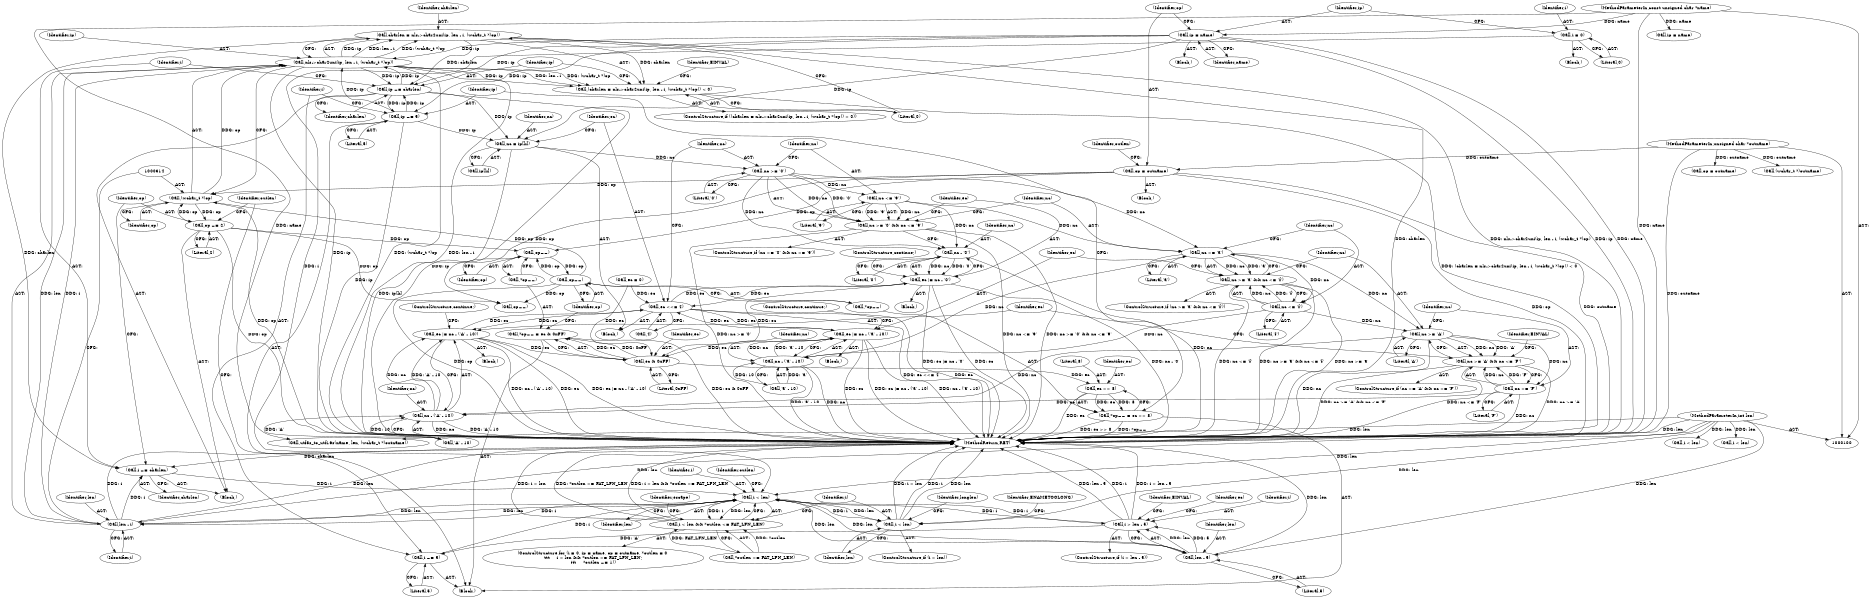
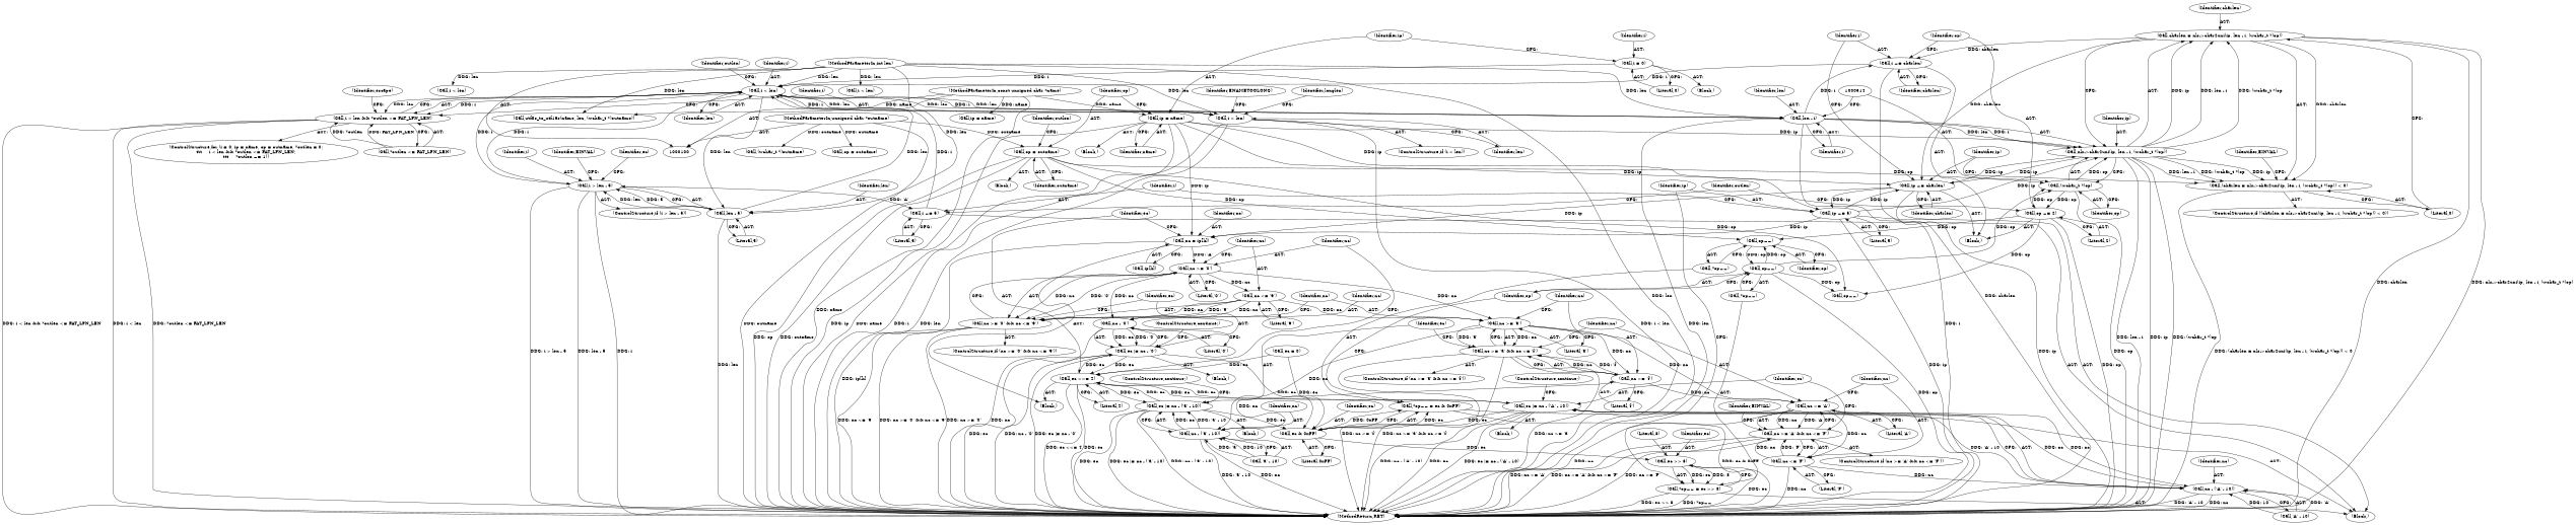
  digraph {
    n1 [label="(Call,charlen = nls->char2uni(ip, len - i, (wchar_t *)op))"]
    n2 [label="(Call,nls->char2uni(ip, len - i, (wchar_t *)op))"]
    n3 [label="(Call,ip += charlen)"]
    n4 [label="(Call,i += charlen)"]
    n5 [label="(Call,(charlen = nls->char2uni(ip, len - i, (wchar_t *)op)) < 0)"]
    n6 [label="(MethodReturn,RET)"]
    n7 [label="(Call,(wchar_t *)op)"]
    n8 [label="(Call,ip += 5)"]
    n9 [label="(Call,nc = ip[k])"]
    n10 [label="(Block,)"]
    n11 [label="(Identifier,charlen)"]
    n12 [label="(Call,i < len)"]
    n13 [label="(Identifier,charlen)"]
    n14 [label="(Literal,0)"]
    n15 [label="(ControlStructure,if ((charlen = nls->char2uni(ip, len - i, (wchar_t *)op)) < 0))"]
    n16 [label="(Call,op += 2)"]
    n17 [label="(Identifier,op)"]
    n18 [label="(Call,ip = name)"]
    n19 [label="(Block,)"]
    n20 [label="(Identifier,name)"]
    n21 [label="(Literal,5)"]
    n22 [label="(Block,)"]
    n23 [label="(Call,nc >= '0')"]
    n24 [label="(Block,)"]
    n25 [label="(Call,ip[k])"]
    n26 [label="(MethodParameterIn,const unsigned char *name)"]
    n27 [label="(Call,utf8s_to_utf16s(name, len, (wchar_t *)outname))"]
    n28 [label="(Call,ip = name)"]
    1000100
    n30 [label="(Call,len - i)"]
    n31 [label="(Identifier,i)"]
    n32 [label="(Call,i > len - 5)"]
    n33 [label="(Call,len - 5)"]
    n34 [label="(Call,i < len && *outlen <= FAT_LFN_LEN)"]
    n35 [label="(Call,i < len)"]
    n36 [label="(Identifier,len)"]
    n37 [label="(Call,i += 5)"]
    n38 [label="(ControlStructure,if (i > len - 5))"]
    n39 [label="(Literal,5)"]
    n40 [label="(ControlStructure,for (i = 0, ip = name, op = outname, *outlen = 0;\n\t\t\t     i < len && *outlen <= FAT_LFN_LEN;\n\t\t\t     *outlen += 1))"]
    n41 [label="(Call,*outlen <= FAT_LFN_LEN)"]
    n42 [label="(Identifier,len)"]
    n43 [label="(ControlStructure,if (i < len))"]
    n44 [label="(Literal,5)"]
    n45 [label="(MethodParameterIn,int len)"]
    n46 [label="(Call,i < len)"]
    n47 [label="(Call,i < len)"]
    n48 [label="(Call,i = 0)"]
    n49 [label="(Block,)"]
    n50 [label="(Literal,0)"]
    n51 [label="(Call,op++)"]
    n52 [label="(Call,op++)"]
    n53 [label="(Literal,2)"]
    n54 [label="(Call,op++)"]
    n55 [label="(Call,*op++)"]
    n56 [label="(Identifier,op)"]
    n57 [label="(Call,*op++)"]
    n58 [label="(Identifier,op)"]
    n59 [label="(Call,*op++ = ec >> 8)"]
    n60 [label="(Call,*op++ = ec & 0xFF)"]
    n61 [label="(Call,op = outname)"]
+   n62 [label="(Identifier,outname)"]
    n63 [label="(Block,)"]
    n64 [label="(MethodParameterIn,unsigned char *outname)"]
    n65 [label="(Call,op = outname)"]
    n66 [label="(Call,(wchar_t *)outname)"]
    n67 [label="(Call,nc >= '0' && nc <= '9')"]
    n68 [label="(Call,nc <= '9')"]
    n69 [label="(Call,nc - '0')"]
    n70 [label="(Call,nc >= 'a')"]
    n71 [label="(Literal,'0')"]
    n72 [label="(ControlStructure,if (nc >= '0' && nc <= '9'))"]
    n73 [label="(Literal,'9')"]
    n74 [label="(Call,ec |= nc - '0')"]
    n75 [label="(Literal,'0')"]
    n76 [label="(Call,nc - ('a' - 10))"]
    n77 [label="(Call,nc >= 'a' && nc <= 'f')"]
    n78 [label="(Call,nc <= 'f')"]
    n79 [label="(Call,nc >= 'A')"]
    n80 [label="(Literal,'a')"]
    n81 [label="(Call,ec <<= 4)"]
    n82 [label="(Call,ec & 0xFF)"]
    n83 [label="(Block,)"]
    n84 [label="(Call,ec |= nc - ('a' - 10))"]
    n85 [label="(Call,ec |= nc - ('A' - 10))"]
-   n86 [label="(Call,4)"]
+   n86 [label="(Literal,4)"]
    n87 [label="(Call,ec >> 8)"]
    n88 [label="(Literal,0xFF)"]
    n89 [label="(Block,)"]
    n90 [label="(Call,nc - ('A' - 10))"]
    n91 [label="(Block,)"]
    n92 [label="(Call,'a' - 10)"]
    n93 [label="(Literal,8)"]
    n94 [label="(Call,'A' - 10)"]
    n95 [label="(ControlStructure,if (nc >= 'a' && nc <= 'f'))"]
    n96 [label="(Literal,'f')"]
    n97 [label="(Call,nc >= 'A' && nc <= 'F')"]
    n98 [label="(Call,nc <= 'F')"]
    n99 [label="(Literal,'A')"]
    n100 [label="(ControlStructure,if (nc >= 'A' && nc <= 'F'))"]
    n101 [label="(Literal,'F')"]
    n102 [label="(Identifier,op)"]
    n103 [label="(Identifier,nc)"]
    n104 [label="(Identifier,charlen)"]
    n105 [label="(Identifier,ec)"]
    n106 [label="(Identifier,ip)"]
    n107 [label="(Identifier,ip)"]
    n108 [label="(Identifier,nc)"]
    n109 [label="(Identifier,longlen)"]
    n110 [label="(Identifier,i)"]
    n111 [label="(Identifier,EINVAL)"]
    n112 [label="(Identifier,escape)"]
    n113 [label="(Identifier,nc)"]
    n114 [label="(Identifier,ec)"]
    n115 [label="(Identifier,nc)"]
    n116 [label="(Identifier,nc)"]
    n117 [label="(Identifier,ip)"]
    n118 [label="(Identifier,nc)"]
    n119 [label="(Identifier,outlen)"]
    n120 [label="(Identifier,EINVAL)"]
    n121 [label="(Identifier,op)"]
    n122 [label="(Identifier,ENAMETOOLONG)"]
    n123 [label="(Identifier,outlen)"]
    n124 [label="(Identifier,EINVAL)"]
    n125 [label="(Identifier,ec)"]
    n126 [label="(ControlStructure,continue;)"]
    n127 [label="(Identifier,ec)"]
    n128 [label="(Identifier,nc)"]
    n129 [label="(Identifier,nc)"]
    n130 [label="(Identifier,i)"]
    n131 [label="(Identifier,nc)"]
    n132 [label="(Identifier,len)"]
    n133 [label="(Identifier,outlen)"]
    n134 [label="(Identifier,ec)"]
    n135 [label="(Identifier,nc)"]
    n136 [label="(Identifier,ec)"]
    n137 [label="(Identifier,i)"]
    n138 [label="(Identifier,ip)"]
    n139 [label="(Identifier,i)"]
    n140 [label="(Identifier,ec)"]
    n141 [label="(ControlStructure,continue;)"]
    n142 [label="(ControlStructure,continue;)"]
    n143 [label="(Identifier,len)"]
    n144 [label="(Identifier,i)"]
    n145 [label="(Call,ec = 0)"]
    n146 [label="(Identifier,i)"]
    1000314
    n1 -> n2 [label="CFG: "]
    n1 -> n3 [label="DDG: charlen"]
    n1 -> n4 [label="DDG: charlen"]
    n1 -> n5 [label="AST: "]
    n1 -> n5 [label="DDG: charlen"]
    n1 -> n6 [label="DDG: charlen"]
    n1 -> n6 [label="DDG: nls->char2uni(ip, len - i, (wchar_t *)op)"]
    n2 -> n1 [label="AST: "]
    n2 -> n1 [label="DDG: ip"]
    n2 -> n1 [label="DDG: len - i"]
    n2 -> n1 [label="DDG: (wchar_t *)op"]
    n2 -> n3 [label="DDG: ip"]
    n2 -> n5 [label="DDG: ip"]
    n2 -> n5 [label="DDG: len - i"]
    n2 -> n5 [label="DDG: (wchar_t *)op"]
    n2 -> n6 [label="DDG: len - i"]
    n2 -> n6 [label="DDG: ip"]
    n2 -> n6 [label="DDG: (wchar_t *)op"]
    n2 -> n7 [label="CFG: "]
    n3 -> n2 [label="DDG: ip"]
    n3 -> n6 [label="DDG: ip"]
    n3 -> n8 [label="DDG: ip"]
    n3 -> n9 [label="DDG: ip"]
    n3 -> n10 [label="AST: "]
    n3 -> n11 [label="CFG: "]
-   n6 -> n4 [label="DDG: charlen"]
+   n4 -> n6 [label="DDG: charlen"]
    n4 -> n10 [label="AST: "]
    n4 -> n12 [label="DDG: i"]
    n4 -> n13 [label="CFG: "]
    n5 -> n6 [label="DDG: (charlen = nls->char2uni(ip, len - i, (wchar_t *)op)) < 0"]
    n5 -> n14 [label="CFG: "]
    n5 -> n15 [label="AST: "]
    n7 -> n2 [label="AST: "]
    n7 -> n2 [label="DDG: op"]
    n7 -> n6 [label="DDG: op"]
    n7 -> n16 [label="DDG: op"]
    n7 -> n17 [label="CFG: "]
    n8 -> n2 [label="DDG: ip"]
    n8 -> n3 [label="DDG: ip"]
    n8 -> n6 [label="DDG: ip"]
    n8 -> n9 [label="DDG: ip"]
    n8 -> n21 [label="CFG: "]
    n8 -> n22 [label="AST: "]
    n9 -> n6 [label="DDG: ip[k]"]
-   n9 -> n23 [label="DDG: nc"]
+   n9 -> n23 [label="DDG: 'A'"]
    n9 -> n24 [label="AST: "]
    n9 -> n25 [label="CFG: "]
    n11 -> n3 [label="AST: "]
    n12 -> n30 [label="DDG: len"]
    n12 -> n30 [label="DDG: i"]
    n12 -> n32 [label="DDG: i"]
    n12 -> n33 [label="DDG: len"]
    n12 -> n34 [label="AST: "]
    n12 -> n34 [label="DDG: i"]
    n12 -> n34 [label="DDG: len"]
    n12 -> n35 [label="DDG: i"]
    n12 -> n35 [label="DDG: len"]
    n12 -> n36 [label="CFG: "]
    n13 -> n4 [label="AST: "]
    n14 -> n1 [label="CFG: "]
    n14 -> n5 [label="AST: "]
    n16 -> n6 [label="DDG: op"]
    n16 -> n7 [label="DDG: op"]
    n16 -> n10 [label="AST: "]
    n16 -> n51 [label="DDG: op"]
    n16 -> n52 [label="DDG: op"]
    n16 -> n53 [label="CFG: "]
    n17 -> n7 [label="AST: "]
    n18 -> n2 [label="DDG: ip"]
    n18 -> n3 [label="DDG: ip"]
    n18 -> n6 [label="DDG: ip"]
    n18 -> n6 [label="DDG: name"]
    n18 -> n8 [label="DDG: ip"]
    n18 -> n9 [label="DDG: ip"]
    n18 -> n19 [label="AST: "]
    n18 -> n20 [label="CFG: "]
    n20 -> n18 [label="AST: "]
    n21 -> n8 [label="AST: "]
    n23 -> n67 [label="AST: "]
    n23 -> n67 [label="DDG: nc"]
    n23 -> n67 [label="DDG: '0'"]
    n23 -> n68 [label="DDG: nc"]
    n23 -> n69 [label="DDG: nc"]
    n23 -> n70 [label="DDG: nc"]
    n23 -> n71 [label="CFG: "]
    n25 -> n9 [label="AST: "]
    n26 -> n6 [label="DDG: name"]
    n26 -> n18 [label="DDG: name"]
    n26 -> n27 [label="DDG: name"]
    n26 -> n28 [label="DDG: name"]
    n26 -> 1000100 [label="AST: "]
    n30 -> n2 [label="AST: "]
    n30 -> n2 [label="DDG: len"]
    n30 -> n2 [label="DDG: i"]
    n30 -> n4 [label="DDG: i"]
    n30 -> n6 [label="DDG: i"]
    n30 -> n6 [label="DDG: len"]
    n30 -> n12 [label="DDG: len"]
    n30 -> n31 [label="CFG: "]
    n31 -> n30 [label="AST: "]
    n32 -> n6 [label="DDG: i > len - 5"]
    n32 -> n6 [label="DDG: len - 5"]
    n32 -> n6 [label="DDG: i"]
    n32 -> n12 [label="DDG: i"]
    n32 -> n33 [label="CFG: "]
    n32 -> n37 [label="DDG: 'A'"]
    n32 -> n38 [label="AST: "]
    n33 -> n6 [label="DDG: len"]
    n33 -> n12 [label="DDG: len"]
    n33 -> n32 [label="AST: "]
    n33 -> n32 [label="DDG: len"]
    n33 -> n32 [label="DDG: 5"]
    n33 -> n39 [label="CFG: "]
    n34 -> n6 [label="DDG: i < len && *outlen <= FAT_LFN_LEN"]
    n34 -> n6 [label="DDG: i < len"]
    n34 -> n6 [label="DDG: *outlen <= FAT_LFN_LEN"]
    n34 -> n12 [label="CFG: "]
    n34 -> n40 [label="AST: "]
    n34 -> n41 [label="CFG: "]
    n35 -> n6 [label="DDG: i"]
    n35 -> n6 [label="DDG: len"]
    n35 -> n6 [label="DDG: i < len"]
    n35 -> n42 [label="CFG: "]
    n35 -> n43 [label="AST: "]
    n36 -> n12 [label="AST: "]
    n37 -> n12 [label="DDG: i"]
    n37 -> n22 [label="AST: "]
    n37 -> n44 [label="CFG: "]
    n39 -> n33 [label="AST: "]
    n41 -> n34 [label="AST: "]
    n41 -> n34 [label="DDG: *outlen"]
    n41 -> n34 [label="DDG: FAT_LFN_LEN"]
    n42 -> n35 [label="AST: "]
    n44 -> n37 [label="AST: "]
    n45 -> n6 [label="DDG: len"]
    n45 -> n12 [label="DDG: len"]
    n45 -> n27 [label="DDG: len"]
    n45 -> 1000100 [label="AST: "]
    n45 -> n30 [label="DDG: len"]
    n45 -> n33 [label="DDG: len"]
    n45 -> n35 [label="DDG: len"]
    n45 -> n46 [label="DDG: len"]
    n45 -> n47 [label="DDG: len"]
    n48 -> n12 [label="DDG: i"]
    n48 -> n49 [label="AST: "]
    n48 -> n50 [label="CFG: "]
    n50 -> n48 [label="AST: "]
    n51 -> n54 [label="DDG: op"]
    n51 -> n57 [label="AST: "]
    n51 -> n58 [label="CFG: "]
    n53 -> n16 [label="AST: "]
    n54 -> n6 [label="DDG: op"]
    n54 -> n7 [label="DDG: op"]
    n54 -> n51 [label="DDG: op"]
    n54 -> n52 [label="DDG: op"]
    n54 -> n55 [label="AST: "]
    n54 -> n56 [label="CFG: "]
    n55 -> n54 [label="CFG: "]
    n55 -> n59 [label="AST: "]
    n56 -> n54 [label="AST: "]
    n56 -> n60 [label="CFG: "]
    n57 -> n51 [label="CFG: "]
    n57 -> n60 [label="AST: "]
    n58 -> n51 [label="AST: "]
    n59 -> n6 [label="DDG: *op++"]
    n59 -> n6 [label="DDG: ec >> 8"]
    n59 -> n22 [label="AST: "]
    n59 -> n87 [label="CFG: "]
    n60 -> n6 [label="DDG: ec & 0xFF"]
    n60 -> n22 [label="AST: "]
    n60 -> n82 [label="CFG: "]
    n61 -> n6 [label="DDG: op"]
    n61 -> n6 [label="DDG: outname"]
    n61 -> n7 [label="DDG: op"]
    n61 -> n51 [label="DDG: op"]
    n61 -> n52 [label="DDG: op"]
+   n61 -> n62 [label="CFG: "]
    n61 -> n63 [label="AST: "]
+   n62 -> n61 [label="AST: "]
    n64 -> n6 [label="DDG: outname"]
    n64 -> 1000100 [label="AST: "]
    n64 -> n61 [label="DDG: outname"]
    n64 -> n65 [label="DDG: outname"]
    n64 -> n66 [label="DDG: outname"]
    n67 -> n6 [label="DDG: nc <= '9'"]
    n67 -> n6 [label="DDG: nc >= '0' && nc <= '9'"]
    n67 -> n6 [label="DDG: nc >= '0'"]
-   n67 -> n69 [label="CFG: "]
+   n67 -> n23 [label="CFG: "]
    n67 -> n72 [label="AST: "]
    n68 -> n67 [label="AST: "]
    n68 -> n67 [label="DDG: nc"]
    n68 -> n67 [label="DDG: '9'"]
    n68 -> n69 [label="DDG: nc"]
    n68 -> n70 [label="DDG: nc"]
    n68 -> n73 [label="CFG: "]
    n69 -> n6 [label="DDG: nc"]
    n69 -> n74 [label="AST: "]
    n69 -> n74 [label="DDG: nc"]
    n69 -> n74 [label="DDG: '0'"]
    n69 -> n75 [label="CFG: "]
    n70 -> n76 [label="DDG: nc"]
    n70 -> n77 [label="AST: "]
    n70 -> n77 [label="DDG: nc"]
    n70 -> n77 [label="DDG: 'a'"]
    n70 -> n78 [label="DDG: nc"]
    n70 -> n79 [label="DDG: nc"]
    n70 -> n80 [label="CFG: "]
    n71 -> n23 [label="AST: "]
    n73 -> n68 [label="AST: "]
    n74 -> n6 [label="DDG: ec |= nc - '0'"]
    n74 -> n6 [label="DDG: ec"]
    n74 -> n6 [label="DDG: nc - '0'"]
    n74 -> n69 [label="CFG: "]
    n74 -> n81 [label="DDG: ec"]
    n74 -> n82 [label="DDG: ec"]
    n74 -> n83 [label="AST: "]
    n75 -> n69 [label="AST: "]
    n76 -> n6 [label="DDG: 'a' - 10"]
    n76 -> n6 [label="DDG: nc"]
    n76 -> n84 [label="AST: "]
    n76 -> n84 [label="DDG: nc"]
    n76 -> n84 [label="DDG: 'a' - 10"]
    n76 -> n92 [label="CFG: "]
    n77 -> n6 [label="DDG: nc <= 'f'"]
    n77 -> n6 [label="DDG: nc >= 'a' && nc <= 'f'"]
    n77 -> n6 [label="DDG: nc >= 'a'"]
    n77 -> n70 [label="CFG: "]
    n77 -> n78 [label="CFG: "]
    n77 -> n95 [label="AST: "]
    n78 -> n76 [label="DDG: nc"]
    n78 -> n77 [label="AST: "]
    n78 -> n77 [label="DDG: nc"]
    n78 -> n77 [label="DDG: 'f'"]
    n78 -> n79 [label="DDG: nc"]
    n78 -> n96 [label="CFG: "]
    n79 -> n6 [label="DDG: nc"]
    n79 -> n90 [label="DDG: nc"]
    n79 -> n97 [label="AST: "]
    n79 -> n97 [label="DDG: nc"]
    n79 -> n97 [label="DDG: 'A'"]
    n79 -> n98 [label="DDG: nc"]
    n79 -> n99 [label="CFG: "]
    n80 -> n70 [label="AST: "]
    n81 -> n6 [label="DDG: ec <<= 4"]
    n81 -> n6 [label="DDG: ec"]
    n81 -> n24 [label="AST: "]
    n81 -> n74 [label="DDG: ec"]
    n81 -> n84 [label="DDG: ec"]
    n81 -> n85 [label="DDG: ec"]
    n81 -> n86 [label="CFG: "]
    n82 -> n60 [label="AST: "]
    n82 -> n60 [label="DDG: ec"]
    n82 -> n60 [label="DDG: 0xFF"]
    n82 -> n87 [label="DDG: ec"]
    n82 -> n88 [label="CFG: "]
    n84 -> n6 [label="DDG: ec"]
    n84 -> n6 [label="DDG: ec |= nc - ('a' - 10)"]
    n84 -> n6 [label="DDG: nc - ('a' - 10)"]
    n84 -> n76 [label="CFG: "]
    n84 -> n81 [label="DDG: ec"]
    n84 -> n82 [label="DDG: ec"]
    n84 -> n89 [label="AST: "]
    n85 -> n6 [label="DDG: nc - ('A' - 10)"]
    n85 -> n6 [label="DDG: ec"]
    n85 -> n6 [label="DDG: ec |= nc - ('A' - 10)"]
    n85 -> n81 [label="DDG: ec"]
    n85 -> n82 [label="DDG: ec"]
    n85 -> n90 [label="CFG: "]
    n85 -> n91 [label="AST: "]
    n86 -> n81 [label="AST: "]
    n87 -> n6 [label="DDG: ec"]
    n87 -> n59 [label="AST: "]
    n87 -> n59 [label="DDG: ec"]
    n87 -> n59 [label="DDG: 8"]
    n88 -> n82 [label="AST: "]
    n90 -> n6 [label="DDG: 'A' - 10"]
    n90 -> n6 [label="DDG: nc"]
    n90 -> n85 [label="AST: "]
    n90 -> n85 [label="DDG: nc"]
    n90 -> n85 [label="DDG: 'A' - 10"]
    n90 -> n94 [label="CFG: "]
    n92 -> n76 [label="AST: "]
    n92 -> n76 [label="DDG: 'a'"]
    n92 -> n76 [label="DDG: 10"]
    n93 -> n87 [label="AST: "]
    n94 -> n90 [label="AST: "]
    n94 -> n90 [label="DDG: 'A'"]
    n94 -> n90 [label="DDG: 10"]
    n96 -> n78 [label="AST: "]
    n97 -> n6 [label="DDG: nc <= 'F'"]
    n97 -> n6 [label="DDG: nc >= 'A'"]
    n97 -> n6 [label="DDG: nc >= 'A' && nc <= 'F'"]
    n97 -> n79 [label="CFG: "]
    n97 -> n98 [label="CFG: "]
    n97 -> n100 [label="AST: "]
    n98 -> n6 [label="DDG: nc"]
    n98 -> n90 [label="DDG: nc"]
    n98 -> n97 [label="AST: "]
    n98 -> n97 [label="DDG: nc"]
    n98 -> n97 [label="DDG: 'F'"]
    n98 -> n101 [label="CFG: "]
    n99 -> n79 [label="AST: "]
    n101 -> n98 [label="AST: "]
    n102 -> n18 [label="CFG: "]
    n102 -> n61 [label="AST: "]
    n103 -> n69 [label="AST: "]
    n104 -> n1 [label="AST: "]
    n105 -> n82 [label="AST: "]
    n106 -> n3 [label="AST: "]
    n106 -> n5 [label="CFG: "]
    n107 -> n18 [label="AST: "]
    n107 -> n48 [label="CFG: "]
    n108 -> n9 [label="AST: "]
    n109 -> n35 [label="CFG: "]
    n110 -> n8 [label="CFG: "]
    n110 -> n37 [label="AST: "]
    n111 -> n32 [label="CFG: "]
    n112 -> n34 [label="CFG: "]
    n113 -> n23 [label="CFG: "]
    n113 -> n68 [label="AST: "]
    n114 -> n85 [label="AST: "]
    n114 -> n97 [label="CFG: "]
    n115 -> n70 [label="CFG: "]
    n115 -> n78 [label="AST: "]
    n116 -> n79 [label="CFG: "]
    n116 -> n98 [label="AST: "]
    n117 -> n2 [label="AST: "]
    n118 -> n76 [label="AST: "]
    n119 -> n16 [label="CFG: "]
    n119 -> n37 [label="CFG: "]
    n120 -> n97 [label="CFG: "]
    n121 -> n4 [label="CFG: "]
    n121 -> n16 [label="AST: "]
    n122 -> n35 [label="CFG: "]
    n123 -> n61 [label="CFG: "]
    n124 -> n5 [label="CFG: "]
    n125 -> n77 [label="CFG: "]
    n125 -> n84 [label="AST: "]
    n126 -> n74 [label="CFG: "]
    n127 -> n32 [label="CFG: "]
    n128 -> n23 [label="AST: "]
    n128 -> n81 [label="CFG: "]
    n129 -> n90 [label="AST: "]
    n130 -> n32 [label="AST: "]
    n131 -> n77 [label="CFG: "]
    n131 -> n79 [label="AST: "]
    n132 -> n33 [label="AST: "]
    n133 -> n12 [label="CFG: "]
    n134 -> n87 [label="AST: "]
    n135 -> n67 [label="CFG: "]
    n135 -> n70 [label="AST: "]
    n136 -> n67 [label="CFG: "]
    n136 -> n74 [label="AST: "]
    n137 -> n3 [label="CFG: "]
    n137 -> n4 [label="AST: "]
    n138 -> n8 [label="AST: "]
    n138 -> n59 [label="CFG: "]
    n139 -> n34 [label="CFG: "]
    n139 -> n35 [label="AST: "]
    n140 -> n9 [label="CFG: "]
    n140 -> n81 [label="AST: "]
    n141 -> n85 [label="CFG: "]
    n142 -> n84 [label="CFG: "]
    n143 -> n30 [label="AST: "]
    n144 -> n12 [label="AST: "]
    n145 -> n81 [label="DDG: ec"]
    n145 -> n82 [label="DDG: ec"]
    n146 -> n48 [label="AST: "]
    1000314 -> n7 [label="AST: "]
    1000314 -> n30 [label="CFG: "]
  }
